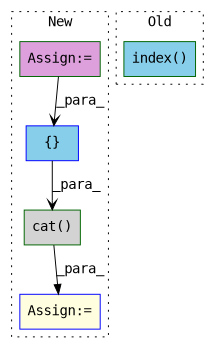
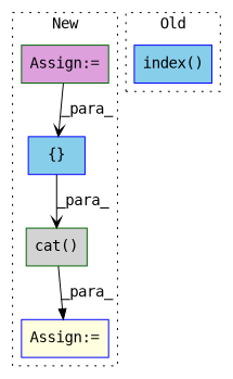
  digraph {
    fontname="DejaVu Sans Mono"
    node [a=75 shape=box style=filled fillcolor=skyblue color=darkgreen fontname="DejaVu Sans Mono"]
    edge [arrowhead=vee fontname="DejaVu Sans Mono"]
    n1 [l="10,9" label="cat()" s="7015,7039" fillcolor=lightgrey]
    n2 [a=59 l="1,0" label="{}" s="7025,7038" color=blue]
    n3 [a=68 l=14 label="Assign:=" s=7070 fillcolor=lightyellow color=blue]
    n4 [a=68 l=3 label="Assign:=" s=6892 fillcolor=plum]
-   n5 [l="14,1" label="index()" s="6701,6727"]
+   n5 [l="14,1" label="index()" s="6701,6727" color=blue]
    subgraph cluster_1 {
      label=New
      style=dotted
      n1
      n2
      n3
      n4
    }
    subgraph cluster_2 {
      label=Old
      style=dotted
      n5
    }
    n1 -> n3 [label=_para_ arrowhead=normal]
    n2 -> n1 [label=_para_]
    n4 -> n2 [label=_para_]
  }
